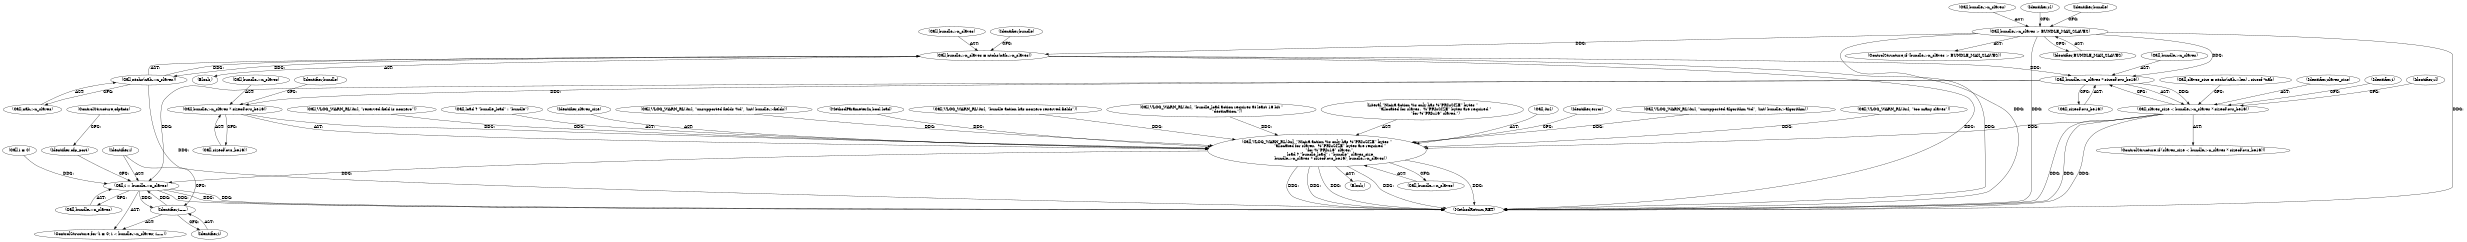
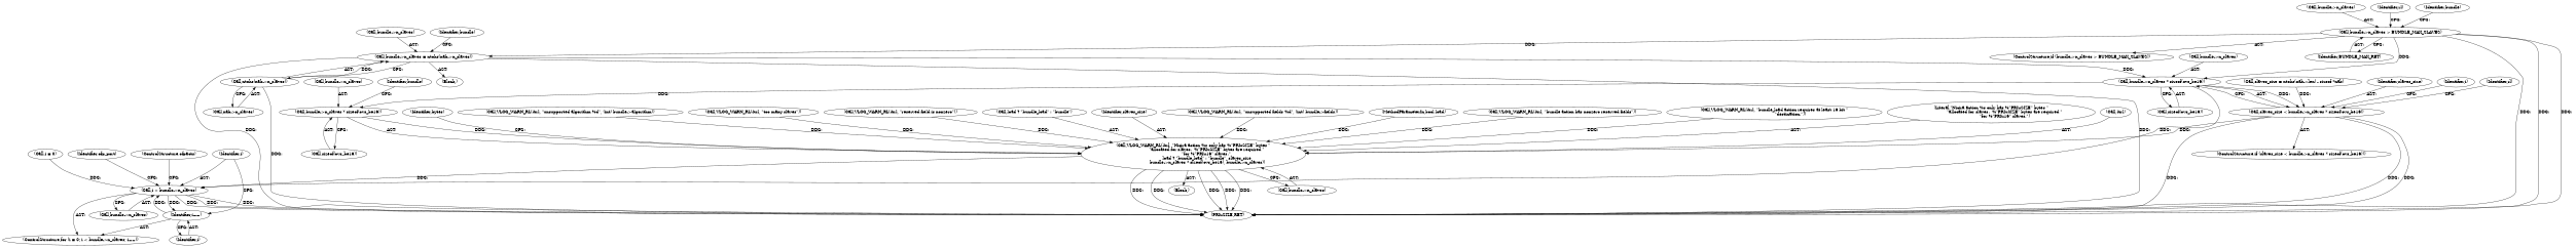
  digraph {
    n1 [label="(Call,bundle->n_slaves * sizeof(ovs_be16))"]
    n2 [label="(Call,slaves_size < bundle->n_slaves * sizeof(ovs_be16))"]
    n3 [label="(Call,i < bundle->n_slaves)"]
    n4 [label="(Call,bundle->n_slaves * sizeof(ovs_be16))"]
    n5 [label="(Call,sizeof(ovs_be16))"]
-   n6 [label="(MethodReturn,RET)"]
+   n6 [label="(PRIuSIZE,RET)"]
    n7 [label="(Call,VLOG_WARN_RL(&rl, \"Nicira action %s only has %\"PRIuSIZE\" bytes \"\n                     \"allocated for slaves.  %\"PRIuSIZE\" bytes are required \"\n                     \"for %\"PRIu16\" slaves.\",\n                      load ? \"bundle_load\" : \"bundle\", slaves_size,\n                      bundle->n_slaves * sizeof(ovs_be16), bundle->n_slaves))"]
    n8 [label="(ControlStructure,if (slaves_size < bundle->n_slaves * sizeof(ovs_be16)))"]
    n9 [label="(Identifier,i++)"]
    n10 [label="(Call,bundle->n_slaves)"]
    n11 [label="(ControlStructure,for (i = 0; i < bundle->n_slaves; i++))"]
    n12 [label="(Call,sizeof(ovs_be16))"]
    n13 [label="(Call,bundle->n_slaves = ntohs(nab->n_slaves))"]
    n14 [label="(Call,ntohs(nab->n_slaves))"]
    n15 [label="(Block,)"]
    n16 [label="(Call,nab->n_slaves)"]
    n17 [label="(Call,bundle->n_slaves > BUNDLE_MAX_SLAVES)"]
    n18 [label="(ControlStructure,if (bundle->n_slaves > BUNDLE_MAX_SLAVES))"]
-   n19 [label="(Identifier,BUNDLE_MAX_SLAVES)"]
+   n19 [label="(Identifier,BUNDLE_MAX_RET)"]
    n20 [label="(Block,)"]
    n21 [label="(Call,bundle->n_slaves)"]
    n22 [label="(Identifier,i)"]
    n23 [label="(Call,i = 0)"]
    n24 [label="(Call,VLOG_WARN_RL(&rl, \"bundle_load action requires at least 16 bit \"\n                         \"destination.\"))"]
    n25 [label="(Literal,\"Nicira action %s only has %\"PRIuSIZE\" bytes \"\n                     \"allocated for slaves.  %\"PRIuSIZE\" bytes are required \"\n                     \"for %\"PRIu16\" slaves.\")"]
    n26 [label="(Identifier,i)"]
    n27 [label="(Call,&rl)"]
    n28 [label="(Identifier,i)"]
    n29 [label="(Call,bundle->n_slaves)"]
-   n30 [label="(Identifier,error)"]
+   n30 [label="(Identifier,bytes)"]
    n31 [label="(Call,VLOG_WARN_RL(&rl, \"unsupported algorithm %d\", (int) bundle->algorithm))"]
    n32 [label="(Identifier,rl)"]
    n33 [label="(Identifier,ofp_port)"]
    n34 [label="(Identifier,bundle)"]
    n35 [label="(Call,bundle->n_slaves)"]
    n36 [label="(Identifier,bundle)"]
    n37 [label="(Call,VLOG_WARN_RL(&rl, \"too many slaves\"))"]
    n38 [label="(Call,bundle->n_slaves)"]
    n39 [label="(Call,slaves_size = ntohs(nab->len) - sizeof *nab)"]
    n40 [label="(Identifier,rl)"]
    n41 [label="(Call,VLOG_WARN_RL(&rl, \"reserved field is nonzero\"))"]
    n42 [label="(ControlStructure,ofpacts)"]
    n43 [label="(Call,load ? \"bundle_load\" : \"bundle\")"]
    n44 [label="(Identifier,bundle)"]
    n45 [label="(Identifier,slaves_size)"]
    n46 [label="(Call,bundle->n_slaves)"]
    n47 [label="(Call,VLOG_WARN_RL(&rl, \"unsupported fields %d\", (int) bundle->fields))"]
    n48 [label="(Identifier,slaves_size)"]
    n49 [label="(MethodParameterIn,bool load)"]
    n50 [label="(Call,VLOG_WARN_RL(&rl, \"bundle action has nonzero reserved fields\"))"]
    n1 -> n2 [label="AST: "]
    n1 -> n2 [label="DDG: "]
    n1 -> n3 [label="DDG: "]
    n1 -> n4 [label="DDG: "]
    n1 -> n5 [label="CFG: "]
    n2 -> n1 [label="CFG: "]
    n2 -> n6 [label="DDG: "]
    n2 -> n6 [label="DDG: "]
    n2 -> n6 [label="DDG: "]
    n2 -> n7 [label="DDG: "]
    n2 -> n8 [label="AST: "]
    n3 -> n6 [label="DDG: "]
    n3 -> n6 [label="DDG: "]
    n3 -> n6 [label="DDG: "]
    n3 -> n9 [label="DDG: "]
    n3 -> n10 [label="CFG: "]
    n3 -> n11 [label="AST: "]
    n4 -> n7 [label="AST: "]
    n4 -> n7 [label="DDG: "]
    n4 -> n12 [label="CFG: "]
    n5 -> n1 [label="AST: "]
    n7 -> n3 [label="DDG: "]
    n7 -> n6 [label="DDG: "]
    n7 -> n6 [label="DDG: "]
    n7 -> n6 [label="DDG: "]
    n7 -> n6 [label="DDG: "]
    n7 -> n6 [label="DDG: "]
    n7 -> n20 [label="AST: "]
    n7 -> n21 [label="CFG: "]
    n9 -> n3 [label="DDG: "]
    n9 -> n11 [label="AST: "]
    n9 -> n22 [label="CFG: "]
    n10 -> n3 [label="AST: "]
    n12 -> n4 [label="AST: "]
    n13 -> n1 [label="DDG: "]
    n13 -> n6 [label="DDG: "]
    n13 -> n6 [label="DDG: "]
-   n13 -> n14 [label="DDG: "]
+   n13 -> n14 [label="CFG: "]
    n13 -> n15 [label="AST: "]
    n14 -> n6 [label="DDG: "]
    n14 -> n13 [label="AST: "]
    n14 -> n13 [label="DDG: "]
    n14 -> n16 [label="CFG: "]
    n16 -> n14 [label="AST: "]
    n17 -> n1 [label="DDG: "]
    n17 -> n6 [label="DDG: "]
    n17 -> n6 [label="DDG: "]
    n17 -> n6 [label="DDG: "]
    n17 -> n13 [label="DDG: "]
    n17 -> n18 [label="AST: "]
    n17 -> n19 [label="CFG: "]
    n19 -> n17 [label="AST: "]
    n21 -> n7 [label="AST: "]
    n22 -> n9 [label="AST: "]
    n23 -> n3 [label="DDG: "]
    n24 -> n7 [label="DDG: "]
    n25 -> n7 [label="AST: "]
    n26 -> n3 [label="AST: "]
    n26 -> n9 [label="CFG: "]
    n27 -> n7 [label="AST: "]
    n28 -> n2 [label="CFG: "]
    n29 -> n17 [label="AST: "]
    n30 -> n7 [label="CFG: "]
    n31 -> n7 [label="DDG: "]
    n32 -> n2 [label="CFG: "]
    n33 -> n3 [label="CFG: "]
    n34 -> n13 [label="CFG: "]
    n35 -> n4 [label="AST: "]
    n36 -> n4 [label="CFG: "]
    n37 -> n7 [label="DDG: "]
    n38 -> n1 [label="AST: "]
-   n39 -> n2 [label="CFG: "]
+   n39 -> n2 [label="DDG: "]
    n40 -> n17 [label="CFG: "]
    n41 -> n7 [label="DDG: "]
-   n42 -> n33 [label="CFG: "]
+   n42 -> n3 [label="CFG: "]
    n43 -> n7 [label="AST: "]
    n44 -> n17 [label="CFG: "]
    n45 -> n7 [label="AST: "]
    n46 -> n13 [label="AST: "]
    n47 -> n7 [label="DDG: "]
    n48 -> n2 [label="AST: "]
    n49 -> n7 [label="DDG: "]
    n50 -> n7 [label="DDG: "]
  }
